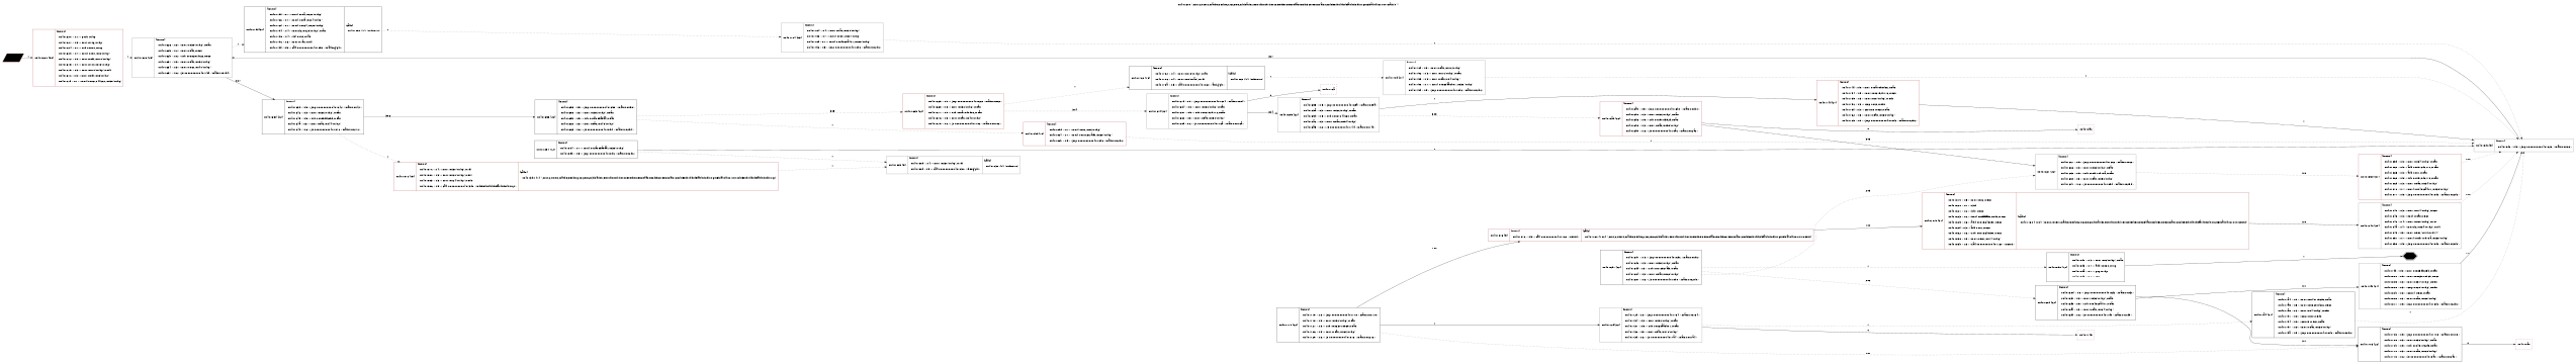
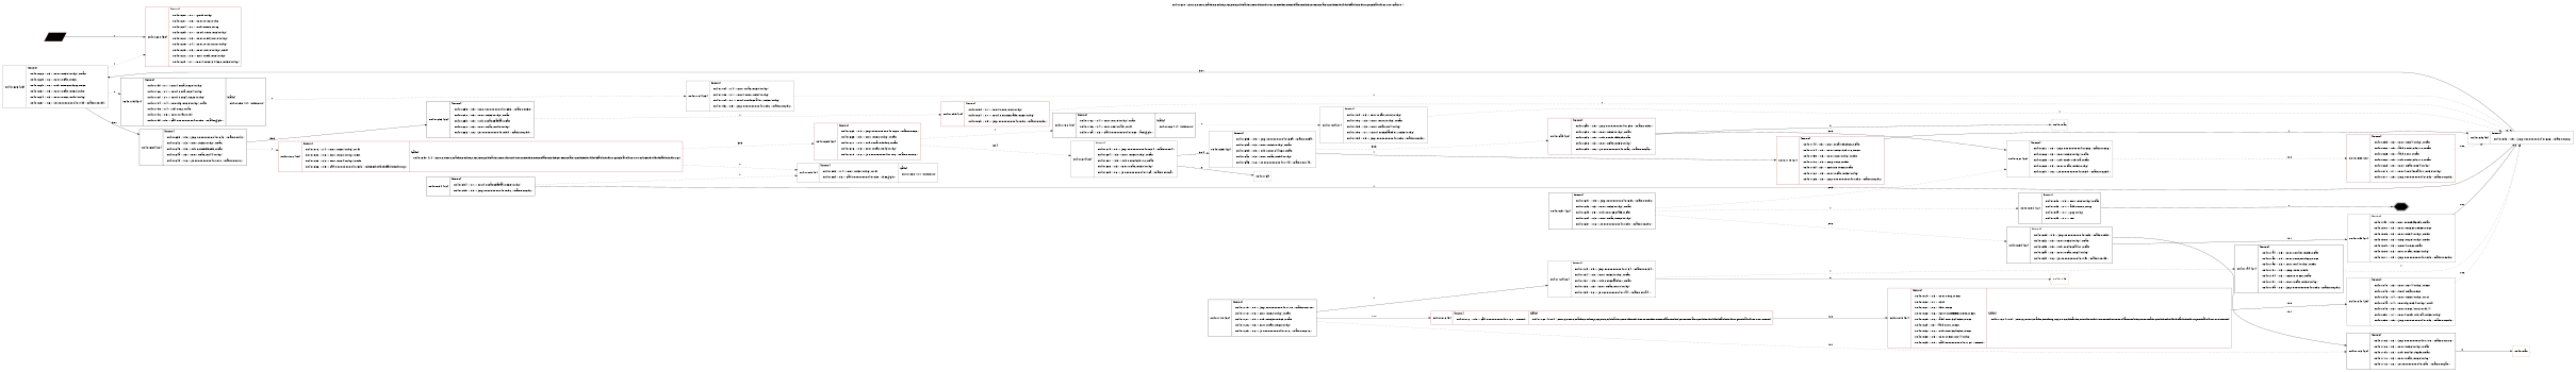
  digraph {
    label="0x401600 (/mnt/c/Users/mathe/Desktop/tcc/POCII/binaries/extr_linuxdriversnetethernetmellanoxmlx5coreen_main.c_mlx5e_build_default_indir_rqt_Final-ollvm.out::main(0))"
    labelloc=t
    rankdir=LR
    node [color=brown shape=record]
    edge [style=dotted]
    Entry [fillcolor=black height=0.3 shape=parallelogram style=filled width=0.3]
    n2 [label="{\n     0x401600 [38]\l\n     | [instrs]\l\n     &nbsp;&nbsp;0x401600 \<+1\>: push %rbp\l\n     &nbsp;&nbsp;0x401601 \<+3\>: mov %rsp,%rbp\l\n     &nbsp;&nbsp;0x401604 \<+7\>: sub $0x80,%rsp\l\n     &nbsp;&nbsp;0x40160b \<+7\>: movl $0x0,-0xc(%rbp)\l\n     &nbsp;&nbsp;0x401612 \<+3\>: mov %edi,-0x10(%rbp)\l\n     &nbsp;&nbsp;0x401615 \<+4\>: mov %rsi,-0x18(%rbp)\l\n     &nbsp;&nbsp;0x401619 \<+3\>: mov -0x10(%rbp),%edi\l\n     &nbsp;&nbsp;0x40161c \<+3\>: mov %edi,-0x8(%rbp)\l\n     &nbsp;&nbsp;0x40161f \<+7\>: movl $0xc7244c60,-0x38(%rbp)\l\n  }"]
    n3 [color=gray40 label="{\n     0x401626 [23]\l\n     | [instrs]\l\n     &nbsp;&nbsp;0x401626 \<+3\>: mov -0x38(%rbp),%eax\l\n     &nbsp;&nbsp;0x401629 \<+2\>: mov %eax,%ecx\l\n     &nbsp;&nbsp;0x40162b \<+6\>: sub $0x82e1dccc,%ecx\l\n     &nbsp;&nbsp;0x401631 \<+3\>: mov %eax,-0x3c(%rbp)\l\n     &nbsp;&nbsp;0x401634 \<+3\>: mov %ecx,-0x40(%rbp)\l\n     &nbsp;&nbsp;0x401637 \<+6\>: je 00000000004017bf \<main+0x1bf\>\l\n  }"]
    n4 [color=black label="{\n     0x4017bf [37]\l\n     | [instrs]\l\n     &nbsp;&nbsp;0x4017bf \<+7\>: movl $0xa,-0x20(%rbp)\l\n     &nbsp;&nbsp;0x4017c6 \<+7\>: movl $0xa,-0x24(%rbp)\l\n     &nbsp;&nbsp;0x4017cd \<+7\>: movl $0x64,-0x28(%rbp)\l\n     &nbsp;&nbsp;0x4017d4 \<+4\>: movslq -0x28(%rbp),%rax\l\n     &nbsp;&nbsp;0x4017d8 \<+4\>: shl $0x2,%rax\l\n     &nbsp;&nbsp;0x4017dc \<+3\>: mov %rax,%rdi\l\n     &nbsp;&nbsp;0x4017df \<+5\>: call 0000000000401050 \<malloc@plt\>\l\n     | [calls]\l\n     &nbsp;&nbsp;0x401050 \{1\} (unknown)\l\n  }"]
    n5 [color=black label="{\n     0x40163d [22]\l\n     | [instrs]\l\n     &nbsp;&nbsp;0x40163d \<+5\>: jmp 0000000000401642 \<main+0x42\>\l\n     &nbsp;&nbsp;0x401642 \<+3\>: mov -0x3c(%rbp),%eax\l\n     &nbsp;&nbsp;0x401645 \<+5\>: sub $0x85dfc05b,%eax\l\n     &nbsp;&nbsp;0x40164a \<+3\>: mov %eax,-0x44(%rbp)\l\n     &nbsp;&nbsp;0x40164d \<+6\>: je 000000000040187c \<main+0x27c\>\l\n  }"]
    n6 [color=gray40 label="{\n     0x4017e4 [23]\l\n     | [instrs]\l\n     &nbsp;&nbsp;0x4017e4 \<+4\>: mov %rax,-0x30(%rbp)\l\n     &nbsp;&nbsp;0x4017e8 \<+7\>: movl $0x0,-0x34(%rbp)\l\n     &nbsp;&nbsp;0x4017ef \<+7\>: movl $0x48c8a401,-0x38(%rbp)\l\n     &nbsp;&nbsp;0x4017f6 \<+5\>: jmp 00000000004018dc \<main+0x2dc\>\l\n  }"]
    n7 [label="{\n     0x40187c [15]\l\n     | [instrs]\l\n     &nbsp;&nbsp;0x40187c \<+4\>: mov -0x30(%rbp),%rdi\l\n     &nbsp;&nbsp;0x401880 \<+3\>: mov -0x20(%rbp),%esi\l\n     &nbsp;&nbsp;0x401883 \<+3\>: mov -0x24(%rbp),%edx\l\n     &nbsp;&nbsp;0x401886 \<+5\>: call 00000000004013d0 \<mlx5e_build_default_indir_rqt\>\l\n     | [calls]\l\n     &nbsp;&nbsp;0x4013d0 \{1\} (/mnt/c/Users/mathe/Desktop/tcc/POCII/binaries/extr_linuxdriversnetethernetmellanoxmlx5coreen_main.c_mlx5e_build_default_indir_rqt_Final-ollvm.out::mlx5e_build_default_indir_rqt)\l\n  }"]
    n8 [color=black label="{\n     0x401653 [22]\l\n     | [instrs]\l\n     &nbsp;&nbsp;0x401653 \<+5\>: jmp 0000000000401658 \<main+0x58\>\l\n     &nbsp;&nbsp;0x401658 \<+3\>: mov -0x3c(%rbp),%eax\l\n     &nbsp;&nbsp;0x40165b \<+5\>: sub $0xa085a9aa,%eax\l\n     &nbsp;&nbsp;0x401660 \<+3\>: mov %eax,-0x48(%rbp)\l\n     &nbsp;&nbsp;0x401663 \<+6\>: je 00000000004018bd \<main+0x2bd\>\l\n  }"]
    n9 [color=gray40 label="{\n     0x4018dc [5]\l\n     | [instrs]\l\n     &nbsp;&nbsp;0x4018dc \<+5\>: jmp 0000000000401626 \<main+0x26\>\l\n  }"]
    n10 [color=gray40 label="{\n     0x40188b [9]\l\n     | [instrs]\l\n     &nbsp;&nbsp;0x40188b \<+4\>: mov -0x30(%rbp),%rdi\l\n     &nbsp;&nbsp;0x40188f \<+5\>: call 0000000000401030 \<free@plt\>\l\n     | [calls]\l\n     &nbsp;&nbsp;0x401030 \{1\} (unknown)\l\n  }"]
    n11 [label="{\n     0x4018bd [19]\l\n     | [instrs]\l\n     &nbsp;&nbsp;0x4018bd \<+7\>: movl $0x0,-0xc(%rbp)\l\n     &nbsp;&nbsp;0x4018c4 \<+7\>: movl $0x1c5c7af9,-0x38(%rbp)\l\n     &nbsp;&nbsp;0x4018cb \<+5\>: jmp 00000000004018dc \<main+0x2dc\>\l\n  }"]
    n12 [label="{\n     0x401669 [22]\l\n     | [instrs]\l\n     &nbsp;&nbsp;0x401669 \<+5\>: jmp 000000000040166e \<main+0x6e\>\l\n     &nbsp;&nbsp;0x40166e \<+3\>: mov -0x3c(%rbp),%eax\l\n     &nbsp;&nbsp;0x401671 \<+5\>: sub $0xa7ed8d86,%eax\l\n     &nbsp;&nbsp;0x401676 \<+3\>: mov %eax,-0x4c(%rbp)\l\n     &nbsp;&nbsp;0x401679 \<+6\>: je 0000000000401782 \<main+0x182\>\l\n  }"]
    Exit [color=black fillcolor=black height=0.3 peripheries=2 shape=hexagon style=filled width=0.3]
    n14 [color=black label="{\n     0x401782 [13]\l\n     | [instrs]\l\n     &nbsp;&nbsp;0x401782 \<+4\>: mov -0x18(%rbp),%rax\l\n     &nbsp;&nbsp;0x401786 \<+4\>: mov 0x8(%rax),%rdi\l\n     &nbsp;&nbsp;0x40178a \<+5\>: call 0000000000401060 \<atoi@plt\>\l\n     | [calls]\l\n     &nbsp;&nbsp;0x401060 \{1\} (unknown)\l\n  }"]
    n15 [color=gray40 label="{\n     0x40167f [22]\l\n     | [instrs]\l\n     &nbsp;&nbsp;0x40167f \<+5\>: jmp 0000000000401684 \<main+0x84\>\l\n     &nbsp;&nbsp;0x401684 \<+3\>: mov -0x3c(%rbp),%eax\l\n     &nbsp;&nbsp;0x401687 \<+5\>: sub $0xc192b11c,%eax\l\n     &nbsp;&nbsp;0x40168c \<+3\>: mov %eax,-0x50(%rbp)\l\n     &nbsp;&nbsp;0x40168f \<+6\>: je 000000000040176a \<main+0x16a\>\l\n  }"]
    n16 [color=black label="{\n     0x401894 [12]\l\n     | [instrs]\l\n     &nbsp;&nbsp;0x401894 \<+7\>: movl $0xa085a9aa,-0x38(%rbp)\l\n     &nbsp;&nbsp;0x40189b \<+5\>: jmp 00000000004018dc \<main+0x2dc\>\l\n  }"]
    n17 [color=gray40 label="{\n     0x40178f [21]\l\n     | [instrs]\l\n     &nbsp;&nbsp;0x40178f \<+3\>: mov %eax,-0x1c(%rbp)\l\n     &nbsp;&nbsp;0x401792 \<+3\>: mov -0x1c(%rbp),%eax\l\n     &nbsp;&nbsp;0x401795 \<+3\>: mov %eax,-0x4(%rbp)\l\n     &nbsp;&nbsp;0x401798 \<+7\>: movl $0x68aa8b01,-0x38(%rbp)\l\n     &nbsp;&nbsp;0x40179f \<+5\>: jmp 00000000004018dc \<main+0x2dc\>\l\n  }"]
    n18 [label="{\n     0x40176a\l\n  }" style=dashed]
    n19 [color=gray40 label="{\n     0x401695 [22]\l\n     | [instrs]\l\n     &nbsp;&nbsp;0x401695 \<+5\>: jmp 000000000040169a \<main+0x9a\>\l\n     &nbsp;&nbsp;0x40169a \<+3\>: mov -0x3c(%rbp),%eax\l\n     &nbsp;&nbsp;0x40169d \<+5\>: sub $0xc7244c60,%eax\l\n     &nbsp;&nbsp;0x4016a2 \<+3\>: mov %eax,-0x54(%rbp)\l\n     &nbsp;&nbsp;0x4016a5 \<+6\>: je 000000000040174f \<main+0x14f\>\l\n  }"]
    n20 [label="{\n     0x40174f [27]\l\n     | [instrs]\l\n     &nbsp;&nbsp;0x40174f \<+5\>: mov $0xa7ed8d86,%eax\l\n     &nbsp;&nbsp;0x401754 \<+5\>: mov $0xc192b11c,%ecx\l\n     &nbsp;&nbsp;0x401759 \<+3\>: mov -0x8(%rbp),%edx\l\n     &nbsp;&nbsp;0x40175c \<+3\>: cmp $0x2,%edx\l\n     &nbsp;&nbsp;0x40175f \<+3\>: cmovne %ecx,%eax\l\n     &nbsp;&nbsp;0x401762 \<+3\>: mov %eax,-0x38(%rbp)\l\n     &nbsp;&nbsp;0x401765 \<+5\>: jmp 00000000004018dc \<main+0x2dc\>\l\n  }"]
    n21 [label="{\n     0x4016ab [22]\l\n     | [instrs]\l\n     &nbsp;&nbsp;0x4016ab \<+5\>: jmp 00000000004016b0 \<main+0xb0\>\l\n     &nbsp;&nbsp;0x4016b0 \<+3\>: mov -0x3c(%rbp),%eax\l\n     &nbsp;&nbsp;0x4016b3 \<+5\>: sub $0xd01f5b2f,%eax\l\n     &nbsp;&nbsp;0x4016b8 \<+3\>: mov %eax,-0x58(%rbp)\l\n     &nbsp;&nbsp;0x4016bb \<+6\>: je 00000000004018ac \<main+0x2ac\>\l\n  }"]
    n22 [color=gray40 label="{\n     0x401840 [29]\l\n     | [instrs]\l\n     &nbsp;&nbsp;0x401840 \<+3\>: mov -0x74(%rbp),%ecx\l\n     &nbsp;&nbsp;0x401843 \<+3\>: imul %eax,%ecx\l\n     &nbsp;&nbsp;0x401846 \<+4\>: mov -0x30(%rbp),%rsi\l\n     &nbsp;&nbsp;0x40184a \<+4\>: movslq -0x34(%rbp),%rdi\l\n     &nbsp;&nbsp;0x40184e \<+3\>: mov %ecx,(%rsi,%rdi,4)\l\n     &nbsp;&nbsp;0x401851 \<+7\>: movl $0xf710b78a,-0x38(%rbp)\l\n     &nbsp;&nbsp;0x401858 \<+5\>: jmp 00000000004018dc \<main+0x2dc\>\l\n  }"]
    n23 [label="{\n     0x4018ac\l\n  }" style=dashed]
    n24 [color=gray40 label="{\n     0x4016c1 [22]\l\n     | [instrs]\l\n     &nbsp;&nbsp;0x4016c1 \<+5\>: jmp 00000000004016c6 \<main+0xc6\>\l\n     &nbsp;&nbsp;0x4016c6 \<+3\>: mov -0x3c(%rbp),%eax\l\n     &nbsp;&nbsp;0x4016c9 \<+5\>: sub $0xf710b78a,%eax\l\n     &nbsp;&nbsp;0x4016ce \<+3\>: mov %eax,-0x5c(%rbp)\l\n     &nbsp;&nbsp;0x4016d1 \<+6\>: je 000000000040185d \<main+0x25d\>\l\n  }"]
    n25 [label="{\n     0x40181b [37]\l\n     | [instrs]\l\n     &nbsp;&nbsp;0x40181b \<+5\>: mov $0x2,%ecx\l\n     &nbsp;&nbsp;0x401820 \<+1\>: cltd\l\n     &nbsp;&nbsp;0x401821 \<+2\>: idiv %ecx\l\n     &nbsp;&nbsp;0x401823 \<+6\>: imul $0xfffffffe,%edx,%ecx\l\n     &nbsp;&nbsp;0x401829 \<+6\>: add $0x13648c90,%ecx\l\n     &nbsp;&nbsp;0x40182f \<+3\>: add $0x1,%ecx\l\n     &nbsp;&nbsp;0x401832 \<+6\>: sub $0x13648c90,%ecx\l\n     &nbsp;&nbsp;0x401838 \<+3\>: mov %ecx,-0x74(%rbp)\l\n     &nbsp;&nbsp;0x40183b \<+5\>: call 0000000000401160 \<next_i\>\l\n     | [calls]\l\n     &nbsp;&nbsp;0x401160 \{100\} (/mnt/c/Users/mathe/Desktop/tcc/POCII/binaries/extr_linuxdriversnetethernetmellanoxmlx5coreen_main.c_mlx5e_build_default_indir_rqt_Final-ollvm.out::next_i)\l\n  }"]
    n26 [label="{\n     0x40185d [31]\l\n     | [instrs]\l\n     &nbsp;&nbsp;0x40185d \<+3\>: mov -0x34(%rbp),%eax\l\n     &nbsp;&nbsp;0x401860 \<+5\>: add $0x512d6178,%eax\l\n     &nbsp;&nbsp;0x401865 \<+3\>: add $0x1,%eax\l\n     &nbsp;&nbsp;0x401868 \<+5\>: sub $0x512d6178,%eax\l\n     &nbsp;&nbsp;0x40186d \<+3\>: mov %eax,-0x34(%rbp)\l\n     &nbsp;&nbsp;0x401870 \<+7\>: movl $0x48c8a401,-0x38(%rbp)\l\n     &nbsp;&nbsp;0x401877 \<+5\>: jmp 00000000004018dc \<main+0x2dc\>\l\n  }"]
    n27 [color=black label="{\n     0x4016d7 [22]\l\n     | [instrs]\l\n     &nbsp;&nbsp;0x4016d7 \<+5\>: jmp 00000000004016dc \<main+0xdc\>\l\n     &nbsp;&nbsp;0x4016dc \<+3\>: mov -0x3c(%rbp),%eax\l\n     &nbsp;&nbsp;0x4016df \<+5\>: sub $0x1c5c7af9,%eax\l\n     &nbsp;&nbsp;0x4016e4 \<+3\>: mov %eax,-0x60(%rbp)\l\n     &nbsp;&nbsp;0x4016e7 \<+6\>: je 00000000004018d0 \<main+0x2d0\>\l\n  }"]
    n28 [color=black label="{\n     0x4018d0 [12]\l\n     | [instrs]\l\n     &nbsp;&nbsp;0x4018d0 \<+3\>: mov -0xc(%rbp),%eax\l\n     &nbsp;&nbsp;0x4018d3 \<+7\>: add $0x80,%rsp\l\n     &nbsp;&nbsp;0x4018da \<+1\>: pop %rbp\l\n     &nbsp;&nbsp;0x4018db \<+1\>: ret\l\n  }"]
    n29 [color=black label="{\n     0x4016ed [22]\l\n     | [instrs]\l\n     &nbsp;&nbsp;0x4016ed \<+5\>: jmp 00000000004016f2 \<main+0xf2\>\l\n     &nbsp;&nbsp;0x4016f2 \<+3\>: mov -0x3c(%rbp),%eax\l\n     &nbsp;&nbsp;0x4016f5 \<+5\>: sub $0x48c8a401,%eax\l\n     &nbsp;&nbsp;0x4016fa \<+3\>: mov %eax,-0x64(%rbp)\l\n     &nbsp;&nbsp;0x4016fd \<+6\>: je 00000000004017fb \<main+0x1fb\>\l\n  }"]
    n30 [label="{\n     0x401745\l\n  }" style=dashed]
    n31 [color=gray40 label="{\n     0x4017fb [27]\l\n     | [instrs]\l\n     &nbsp;&nbsp;0x4017fb \<+5\>: mov $0x85dfc05b,%eax\l\n     &nbsp;&nbsp;0x401800 \<+5\>: mov $0x63018969,%ecx\l\n     &nbsp;&nbsp;0x401805 \<+3\>: mov -0x34(%rbp),%edx\l\n     &nbsp;&nbsp;0x401808 \<+3\>: cmp -0x28(%rbp),%edx\l\n     &nbsp;&nbsp;0x40180b \<+3\>: cmovl %ecx,%eax\l\n     &nbsp;&nbsp;0x40180e \<+3\>: mov %eax,-0x38(%rbp)\l\n     &nbsp;&nbsp;0x401811 \<+5\>: jmp 00000000004018dc \<main+0x2dc\>\l\n  }"]
    n32 [color=black label="{\n     0x401703 [22]\l\n     | [instrs]\l\n     &nbsp;&nbsp;0x401703 \<+5\>: jmp 0000000000401708 \<main+0x108\>\l\n     &nbsp;&nbsp;0x401708 \<+3\>: mov -0x3c(%rbp),%eax\l\n     &nbsp;&nbsp;0x40170b \<+5\>: sub $0x4e1152fe,%eax\l\n     &nbsp;&nbsp;0x401710 \<+3\>: mov %eax,-0x68(%rbp)\l\n     &nbsp;&nbsp;0x401713 \<+6\>: je 00000000004018a0 \<main+0x2a0\>\l\n  }"]
    n33 [color=black label="{\n     0x4017a4 [27]\l\n     | [instrs]\l\n     &nbsp;&nbsp;0x4017a4 \<+5\>: mov $0x4e1152fe,%eax\l\n     &nbsp;&nbsp;0x4017a9 \<+5\>: mov $0x82e1dccc,%ecx\l\n     &nbsp;&nbsp;0x4017ae \<+3\>: mov -0x4(%rbp),%edx\l\n     &nbsp;&nbsp;0x4017b1 \<+3\>: cmp $0x0,%edx\l\n     &nbsp;&nbsp;0x4017b4 \<+3\>: cmove %ecx,%eax\l\n     &nbsp;&nbsp;0x4017b7 \<+3\>: mov %eax,-0x38(%rbp)\l\n     &nbsp;&nbsp;0x4017ba \<+5\>: jmp 00000000004018dc \<main+0x2dc\>\l\n  }"]
    n34 [label="{\n     0x4018a0\l\n  }" style=dashed]
    n35 [color=gray40 label="{\n     0x40172f [22]\l\n     | [instrs]\l\n     &nbsp;&nbsp;0x40172f \<+5\>: jmp 0000000000401734 \<main+0x134\>\l\n     &nbsp;&nbsp;0x401734 \<+3\>: mov -0x3c(%rbp),%eax\l\n     &nbsp;&nbsp;0x401737 \<+5\>: sub $0x68aa8b01,%eax\l\n     &nbsp;&nbsp;0x40173c \<+3\>: mov %eax,-0x70(%rbp)\l\n     &nbsp;&nbsp;0x40173f \<+6\>: je 00000000004017a4 \<main+0x1a4\>\l\n  }"]
    n36 [color=black label="{\n     0x401719 [22]\l\n     | [instrs]\l\n     &nbsp;&nbsp;0x401719 \<+5\>: jmp 000000000040171e \<main+0x11e\>\l\n     &nbsp;&nbsp;0x40171e \<+3\>: mov -0x3c(%rbp),%eax\l\n     &nbsp;&nbsp;0x401721 \<+5\>: sub $0x63018969,%eax\l\n     &nbsp;&nbsp;0x401726 \<+3\>: mov %eax,-0x6c(%rbp)\l\n     &nbsp;&nbsp;0x401729 \<+6\>: je 0000000000401816 \<main+0x216\>\l\n  }"]
    n37 [label="{\n     0x401816 [5]\l\n     | [instrs]\l\n     &nbsp;&nbsp;0x401816 \<+5\>: call 0000000000401160 \<next_i\>\l\n     | [calls]\l\n     &nbsp;&nbsp;0x401160 \{100\} (/mnt/c/Users/mathe/Desktop/tcc/POCII/binaries/extr_linuxdriversnetethernetmellanoxmlx5coreen_main.c_mlx5e_build_default_indir_rqt_Final-ollvm.out::next_i)\l\n  }"]
    Entry -> n2 [label=" 1" style=solid]
-   n2 -> n3 [label=" 1"]
+   n3 -> n2 [label=" 1"]
    n3 -> n4 [label=" 1"]
    n3 -> n5 [label=" 307" style=solid]
    n4 -> n6 [label=" 1"]
    n5 -> n7 [label=" 1"]
    n5 -> n8 [label=" 306" style=solid]
    n6 -> n9 [label=" 1"]
    n7 -> n10 [label=" 1"]
    n8 -> n11 [label=" 1"]
-   n8 -> n12 [label=" 305"]
+   n7 -> n12 [label=" 305"]
    n9 -> n3 [label=" 307" style=solid]
    n11 -> n9 [label=" 1"]
    n12 -> n14 [label=" 1"]
    n12 -> n15 [label=" 304"]
    n14 -> n17 [label=" 1"]
    n15 -> n18 [label=" 0" style=solid]
    n15 -> n19 [label=" 304" style=solid]
    n16 -> n9 [label=" 1" style=solid]
    n16 -> n10 [label=" 1"]
    n17 -> n9 [label=" 1"]
    n19 -> n20 [label=" 1" style=solid]
    n19 -> n21 [label=" 303"]
    n20 -> n9 [label=" 1" style=solid]
    n21 -> n23 [label=" 0" style=solid]
    n21 -> n24 [label=" 303" style=solid]
    n22 -> n9 [label=" 100"]
    n24 -> n26 [label=" 100"]
    n25 -> n22 [label=" 100" style=solid]
    n26 -> n9 [label=" 100"]
    n27 -> n24 [label=" 203"]
    n27 -> n28 [label=" 1"]
    n27 -> n29 [label=" 202"]
    n28 -> Exit [label=" 1" style=solid]
    n29 -> n31 [label=" 101" style=solid]
    n29 -> n32 [label=" 101" style=solid]
    n31 -> n9 [label=" 101" style=solid]
    n32 -> n34 [label=" 0" style=solid]
    n33 -> n9 [label=" 1"]
    n35 -> n30 [label=" 0" style=solid]
    n35 -> n33 [label=" 1"]
    n36 -> n32 [label=" 101"]
    n36 -> n35 [label=" 1" style=solid]
    n36 -> n37 [label=" 100" style=solid]
    n37 -> n25 [label=" 100" style=solid]
  }
